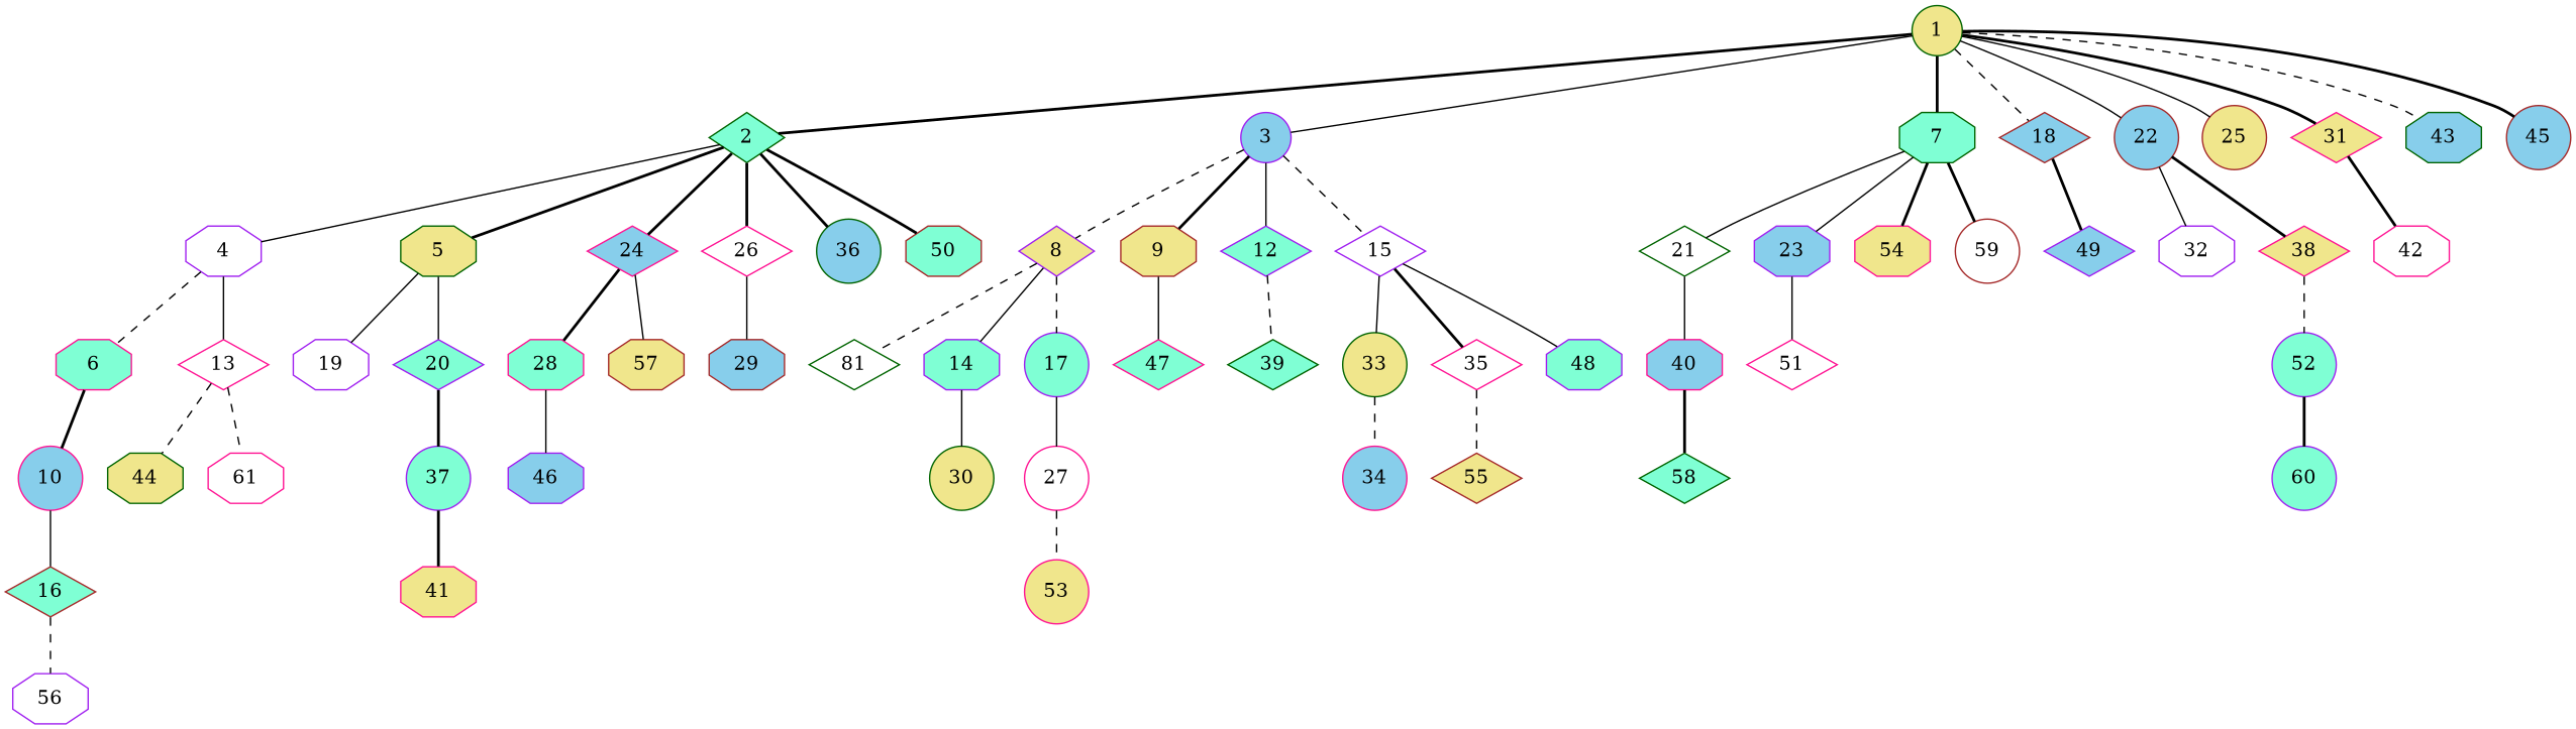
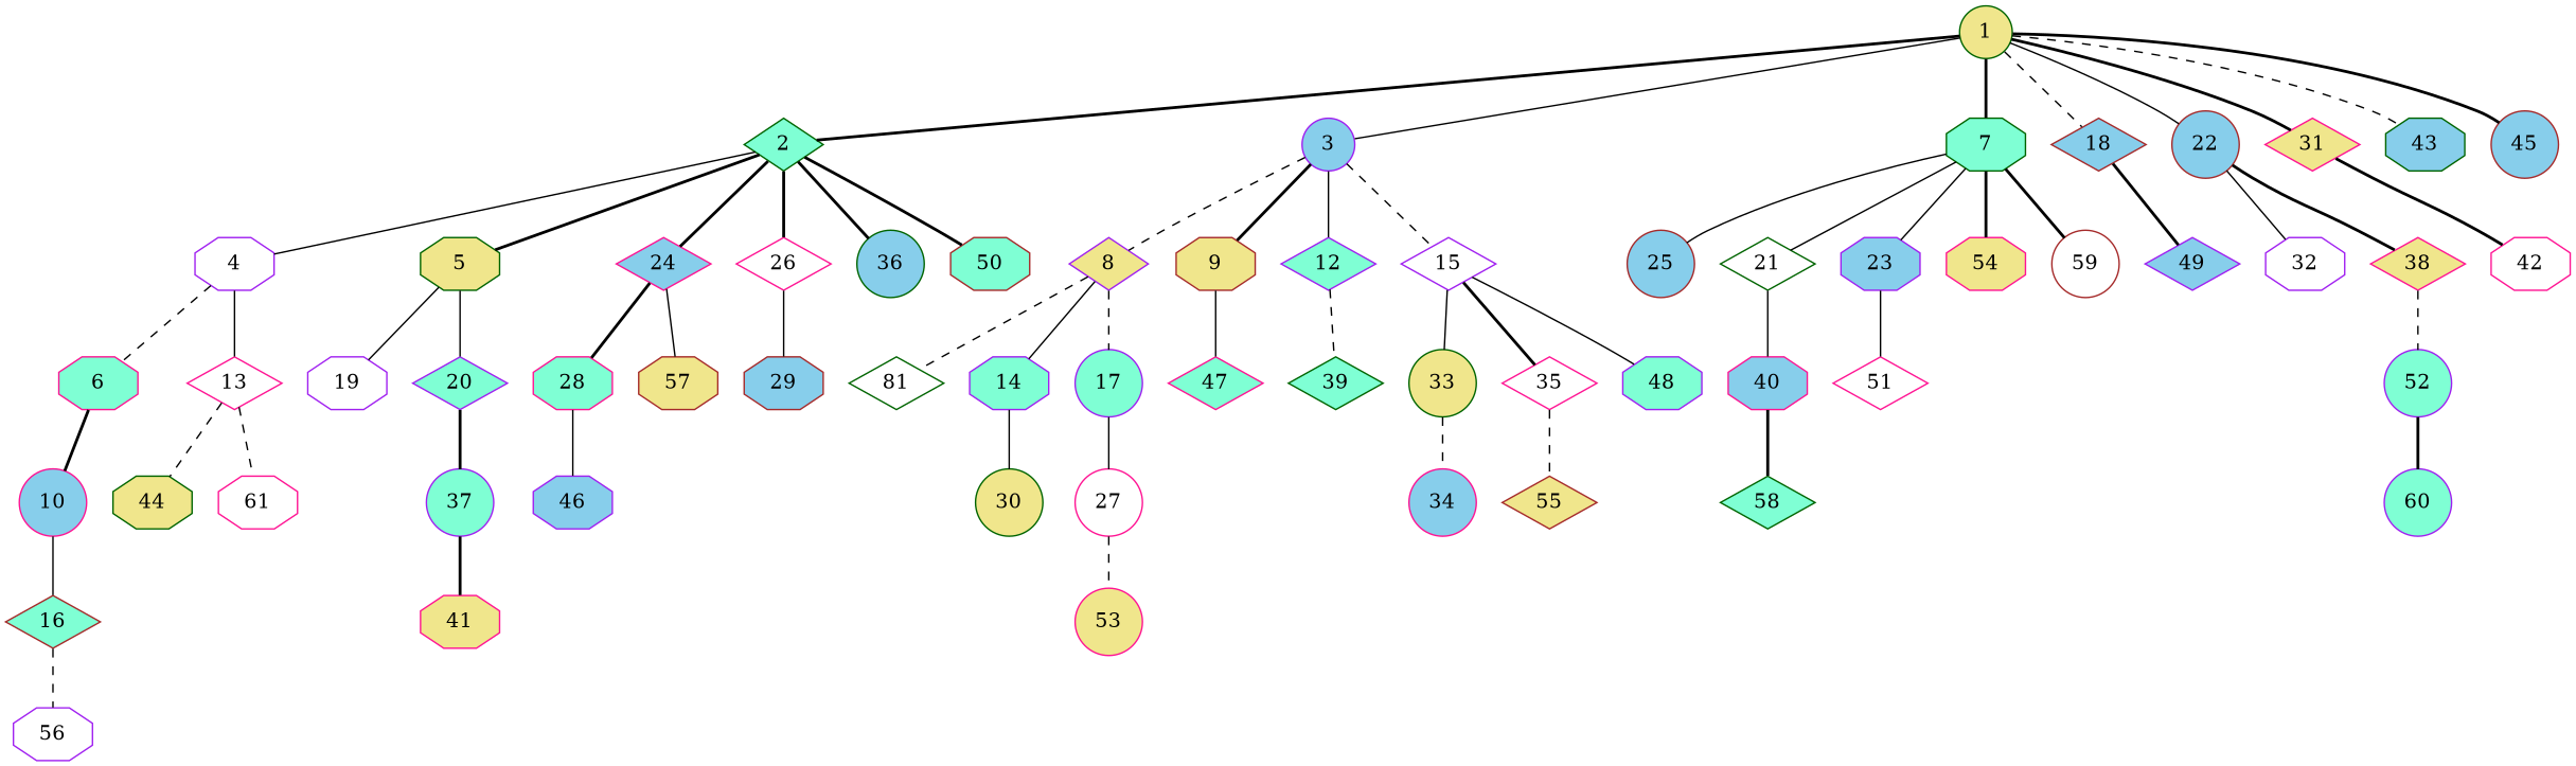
  graph {
    node [color=deeppink fillcolor=aquamarine shape=octagon style=filled]
    edge [style=solid weight=1.0]
    1 [color=darkgreen fillcolor=khaki shape=circle]
    2 [color=darkgreen shape=diamond]
    3 [color=purple fillcolor=skyblue shape=circle]
    7 [color=darkgreen]
    18 [color=brown fillcolor=skyblue shape=diamond]
    22 [color=brown fillcolor=skyblue shape=circle]
-   25 [color=brown fillcolor=khaki shape=circle]
+   25 [color=brown fillcolor=skyblue shape=circle]
    31 [fillcolor=khaki shape=diamond]
    43 [color=darkgreen fillcolor=skyblue]
    45 [color=brown fillcolor=skyblue shape=circle]
    4 [color=purple fillcolor=white]
    5 [color=darkgreen fillcolor=khaki]
    24 [fillcolor=skyblue shape=diamond]
    26 [fillcolor=white shape=diamond]
    36 [color=darkgreen fillcolor=skyblue shape=circle]
    50 [color=brown]
    8 [color=purple fillcolor=khaki shape=diamond]
    9 [color=brown fillcolor=khaki]
    12 [color=purple shape=diamond]
    15 [color=purple fillcolor=white shape=diamond]
    21 [color=darkgreen fillcolor=white shape=diamond]
    23 [color=purple fillcolor=skyblue]
    54 [fillcolor=khaki]
    59 [color=brown fillcolor=white shape=circle]
    49 [color=purple fillcolor=skyblue shape=diamond]
    32 [color=purple fillcolor=white]
    38 [fillcolor=khaki shape=diamond]
    42 [fillcolor=white]
    6
    13 [fillcolor=white shape=diamond]
    19 [color=purple fillcolor=white]
    20 [color=purple shape=diamond]
    28
    57 [color=brown fillcolor=khaki]
    29 [color=brown fillcolor=skyblue]
    n36 [color=darkgreen fillcolor=white label=81 shape=diamond]
    14 [color=purple]
    17 [color=purple shape=circle]
    47 [shape=diamond]
    39 [color=darkgreen shape=diamond]
    33 [color=darkgreen fillcolor=khaki shape=circle]
    35 [fillcolor=white shape=diamond]
    48 [color=purple]
    10 [fillcolor=skyblue shape=circle]
    44 [color=darkgreen fillcolor=khaki]
    61 [fillcolor=white]
    37 [color=purple shape=circle]
    16 [color=brown shape=diamond]
    40 [fillcolor=skyblue]
    51 [fillcolor=white shape=diamond]
    30 [color=darkgreen fillcolor=khaki shape=circle]
    27 [fillcolor=white shape=circle]
    56 [color=purple fillcolor=white]
    34 [fillcolor=skyblue shape=circle]
    55 [color=brown fillcolor=khaki shape=diamond]
    53 [fillcolor=khaki shape=circle]
    41 [fillcolor=khaki]
    58 [color=darkgreen shape=diamond]
    52 [color=purple shape=circle]
    46 [color=purple fillcolor=skyblue]
    60 [color=purple shape=circle]
    1 -- 2 [style=bold]
    1 -- 3
    1 -- 7 [style=bold weight=6.0]
    1 -- 18 [style=dashed]
    1 -- 22
-   1 -- 25
+   7 -- 25
    1 -- 31 [style=bold]
    1 -- 43 [style=dashed]
    1 -- 45 [style=bold]
    2 -- 4
    2 -- 5 [style=bold]
    2 -- 24 [style=bold]
    2 -- 26 [style=bold]
    2 -- 36 [style=bold]
    2 -- 50 [style=bold]
    3 -- 8 [style=dashed]
    3 -- 9 [style=bold]
    3 -- 12
    3 -- 15 [style=dashed]
    7 -- 21
    7 -- 23
    7 -- 54 [style=bold]
    7 -- 59 [style=bold]
    18 -- 49 [style=bold]
    22 -- 32
    22 -- 38 [style=bold]
    31 -- 42 [style=bold]
    4 -- 6 [style=dashed]
    4 -- 13
    5 -- 19
    5 -- 20 [weight=2.0]
    24 -- 28 [style=bold]
    24 -- 57
    26 -- 29 [weight=2.0]
    8 -- n36 [style=dashed]
    8 -- 14
    8 -- 17 [style=dashed weight=3.0]
    9 -- 47
    12 -- 39 [style=dashed]
    15 -- 33 [weight=3.0]
    15 -- 35 [style=bold]
    15 -- 48
    21 -- 40 [weight=2.0]
    23 -- 51
    38 -- 52 [style=dashed]
    6 -- 10 [style=bold]
    13 -- 44 [style=dashed]
    13 -- 61 [style=dashed weight=2.0]
    20 -- 37 [style=bold]
    28 -- 46
    14 -- 30 [weight=2.0]
    17 -- 27
    33 -- 34 [style=dashed]
    35 -- 55 [style=dashed]
    10 -- 16
    37 -- 41 [style=bold]
    16 -- 56 [style=dashed weight=2.0]
    40 -- 58 [style=bold]
    27 -- 53 [style=dashed]
    52 -- 60 [style=bold]
  }
